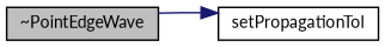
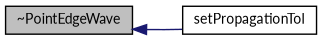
  digraph {
    rankdir=LR
    fontname=Lato
    node [color=black fontname=Lato fontsize=10 shape=record]
    n1 [fillcolor=grey75 fontcolor=black height=0.2 label="~PointEdgeWave" style=filled width=0.4]
    n2 [height=0.2 label=setPropagationTol width=0.4]
-   n2 -> n1 [color=midnightblue dir=back fontname=Lato fontsize=10 labelfontname=FreeSans labelfontsize=10 style=solid]
+   n1 -> n2 [color=midnightblue dir=back fontname=Lato fontsize=10 labelfontname=FreeSans labelfontsize=10 style=solid]
  }
